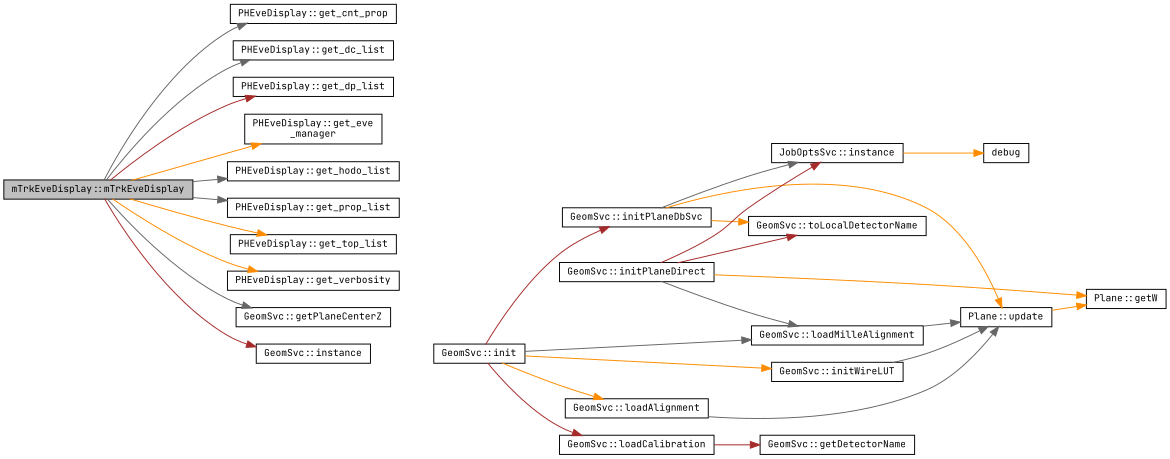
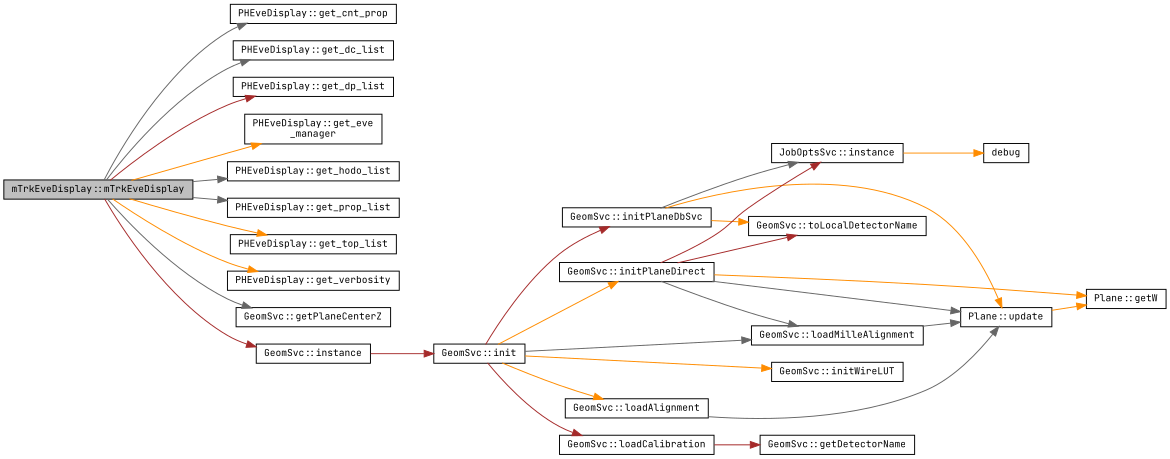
  digraph {
    fontname="JetBrains Mono"
    rankdir=LR
    node [color=black fontname="JetBrains Mono" fontsize=10 shape=record]
    edge [color=gray40 fontname="JetBrains Mono" fontsize=10 labelfontname=FreeSans labelfontsize=10 style=solid]
    n1 [fillcolor=grey75 fontcolor=black height=0.2 label="mTrkEveDisplay::mTrkEveDisplay" style=filled width=0.4]
    n2 [height=0.2 label="PHEveDisplay::get_cnt_prop" width=0.4]
    n3 [height=0.2 label="PHEveDisplay::get_dc_list" width=0.4]
    n4 [height=0.2 label="PHEveDisplay::get_dp_list" width=0.4]
    n5 [height=0.2 label="PHEveDisplay::get_eve\l_manager" width=0.4]
    n6 [height=0.2 label="PHEveDisplay::get_hodo_list" width=0.4]
    n7 [height=0.2 label="PHEveDisplay::get_prop_list" width=0.4]
    n8 [height=0.2 label="PHEveDisplay::get_top_list" width=0.4]
    n9 [height=0.2 label="PHEveDisplay::get_verbosity" width=0.4]
    n10 [height=0.2 label="GeomSvc::getPlaneCenterZ" width=0.4]
    n11 [height=0.2 label="GeomSvc::instance" width=0.4]
    n12 [height=0.2 label="GeomSvc::init" width=0.4]
    n13 [height=0.2 label="GeomSvc::initPlaneDbSvc" width=0.4]
    n14 [height=0.2 label="GeomSvc::initPlaneDirect" width=0.4]
    n15 [height=0.2 label="GeomSvc::loadMilleAlignment" width=0.4]
    n16 [height=0.2 label="GeomSvc::initWireLUT" width=0.4]
    n17 [height=0.2 label="GeomSvc::loadAlignment" width=0.4]
    n18 [height=0.2 label="GeomSvc::loadCalibration" width=0.4]
    n19 [height=0.2 label="JobOptsSvc::instance" width=0.4]
    n20 [height=0.2 label="GeomSvc::toLocalDetectorName" width=0.4]
    n21 [height=0.2 label="Plane::update" width=0.4]
    n22 [height=0.2 label="Plane::getW" width=0.4]
    n23 [height=0.2 label=debug width=0.4]
    n24 [height=0.2 label="GeomSvc::getDetectorName" width=0.4]
    n1 -> n2
    n1 -> n3
    n1 -> n4 [color=brown]
    n1 -> n5 [color=darkorange]
    n1 -> n6
    n1 -> n7
    n1 -> n8 [color=darkorange]
    n1 -> n9 [color=darkorange]
    n1 -> n10
    n1 -> n11 [color=brown]
+   n11 -> n12 [color=brown]
    n12 -> n13 [color=brown]
+   n12 -> n14 [color=darkorange]
    n12 -> n15
    n12 -> n16 [color=darkorange]
    n12 -> n17 [color=darkorange]
    n12 -> n18 [color=brown]
    n13 -> n19
    n13 -> n20 [color=darkorange]
    n13 -> n21 [color=darkorange]
    n14 -> n15
    n14 -> n19 [color=brown]
    n14 -> n20 [color=brown]
-   n16 -> n21
+   n14 -> n21
    n14 -> n22 [color=darkorange]
    n15 -> n21
    n17 -> n21
    n18 -> n24 [color=brown]
    n19 -> n23 [color=darkorange]
    n21 -> n22 [color=darkorange]
  }
